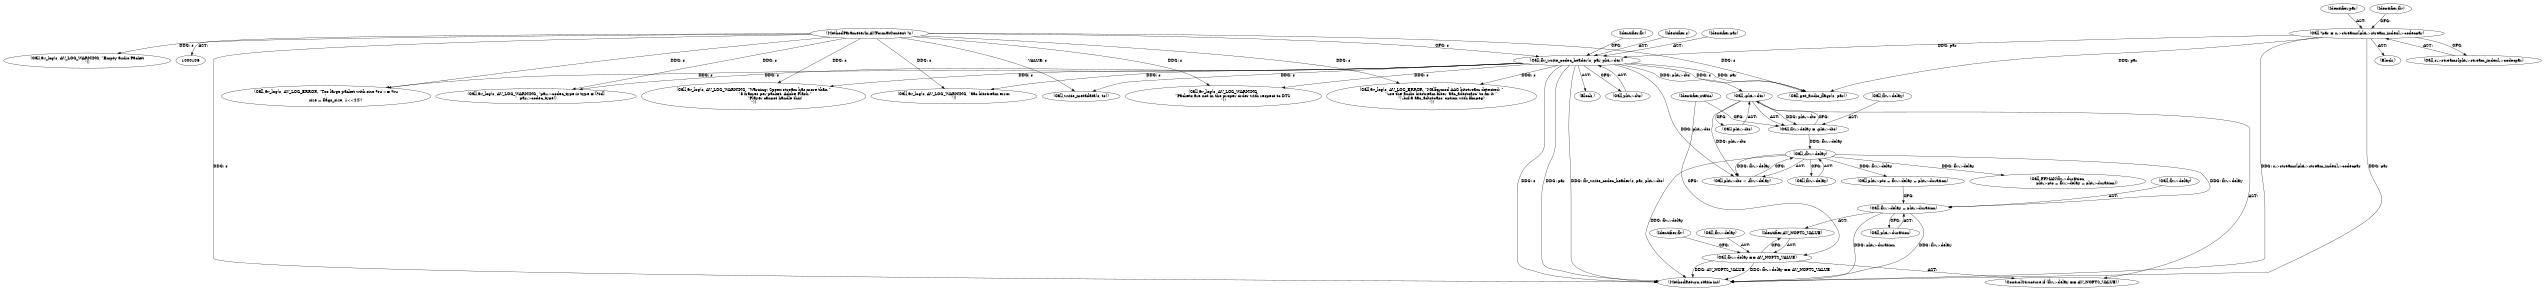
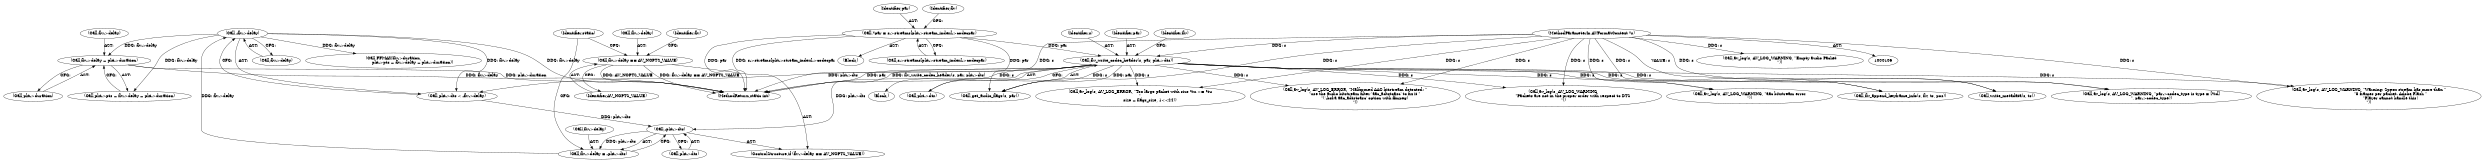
  digraph {
    n1 [label="(Call,flv->delay + pkt->duration)"]
    n2 [label="(MethodReturn,static int)"]
    n3 [label="(Call,pkt->pts + flv->delay + pkt->duration)"]
    n4 [label="(Call,pkt->duration)"]
    n5 [label="(Call,-flv->delay)"]
    n6 [label="(Call,pkt->dts < -flv->delay)"]
    n7 [label="(Call,flv->delay)"]
    n8 [label="(Call,FFMAX(flv->duration,\n                              pkt->pts + flv->delay + pkt->duration))"]
    n9 [label="(Call,flv->delay == AV_NOPTS_VALUE)"]
    n10 [label="(Identifier,AV_NOPTS_VALUE)"]
    n11 [label="(ControlStructure,if (flv->delay == AV_NOPTS_VALUE))"]
    n12 [label="(Call,flv->delay = -pkt->dts)"]
    n13 [label="(Call,-pkt->dts)"]
    n14 [label="(Call,pkt->dts)"]
    n15 [label="(Call,flv_write_codec_header(s, par, pkt->dts))"]
    n16 [label="(Call,av_log(s, AV_LOG_WARNING, \"Warning: Speex stream has more than \"\n                                  \"8 frames per packet. Adobe Flash \"\n                                  \"Player cannot handle this!\n\"))"]
    n17 [label="(Call,av_log(s, AV_LOG_WARNING, \"aac bitstream error\n\"))"]
    n18 [label="(Call,write_metadata(s, ts))"]
    n19 [label="(Call,av_log(s, AV_LOG_WARNING,\n               \"Packets are not in the proper order with respect to DTS\n\"))"]
    n20 [label="(Call,av_log(s, AV_LOG_ERROR, \"Malformed AAC bitstream detected: \"\n               \"use the audio bitstream filter 'aac_adtstoasc' to fix it \"\n               \"('-bsf:a aac_adtstoasc' option with ffmpeg)\n\"))"]
+   n21 [label="(Call,flv_append_keyframe_info(s, flv, ts, pos))"]
    n22 [label="(Call,get_audio_flags(s, par))"]
    n23 [label="(Call,av_log(s, AV_LOG_ERROR, \"Too large packet with size %u >= %u\n\",\n               size + flags_size, 1<<24))"]
    n24 [label="(Block,)"]
    n25 [label="(Call,av_log(s, AV_LOG_WARNING, \"par->codec_type is type = [%d]\n\", par->codec_type))"]
    n26 [label="(Call,pkt->dts)"]
    n27 [label="(MethodParameterIn,AVFormatContext *s)"]
    n28 [label="(Call,av_log(s, AV_LOG_WARNING, \"Empty audio Packet\n\"))"]
    1000106
    n30 [label="(Call,*par = s->streams[pkt->stream_index]->codecpar)"]
    n31 [label="(Block,)"]
    n32 [label="(Call,s->streams[pkt->stream_index]->codecpar)"]
    n33 [label="(Identifier,par)"]
    n34 [label="(Call,flv->delay)"]
    n35 [label="(Identifier,flv)"]
    n36 [label="(Identifier,static)"]
    n37 [label="(Identifier,s)"]
    n38 [label="(Identifier,par)"]
    n39 [label="(Call,flv->delay)"]
    n40 [label="(Identifier,flv)"]
    n41 [label="(Identifier,flv)"]
    n42 [label="(Call,flv->delay)"]
    n1 -> n2 [label="DDG: pkt->duration"]
    n1 -> n2 [label="DDG: flv->delay"]
-   n1 -> n10 [label="AST: "]
+   n1 -> n3 [label="AST: "]
    n1 -> n4 [label="CFG: "]
    n3 -> n1 [label="CFG: "]
    n4 -> n1 [label="AST: "]
    n5 -> n1 [label="DDG: flv->delay"]
    n5 -> n2 [label="DDG: flv->delay"]
    n5 -> n3 [label="DDG: flv->delay"]
    n5 -> n6 [label="AST: "]
    n5 -> n6 [label="DDG: flv->delay"]
    n5 -> n7 [label="CFG: "]
    n5 -> n8 [label="DDG: flv->delay"]
    n6 -> n5 [label="CFG: "]
    n7 -> n5 [label="AST: "]
    n9 -> n2 [label="DDG: AV_NOPTS_VALUE"]
    n9 -> n2 [label="DDG: flv->delay == AV_NOPTS_VALUE"]
    n9 -> n10 [label="CFG: "]
    n9 -> n11 [label="AST: "]
    n10 -> n9 [label="AST: "]
    n12 -> n5 [label="DDG: flv->delay"]
    n12 -> n13 [label="CFG: "]
-   n13 -> n6 [label="DDG: pkt->dts"]
+   n6 -> n13 [label="DDG: pkt->dts"]
    n13 -> n11 [label="AST: "]
    n13 -> n12 [label="AST: "]
    n13 -> n12 [label="DDG: pkt->dts"]
    n13 -> n14 [label="CFG: "]
    n14 -> n13 [label="AST: "]
    n15 -> n2 [label="DDG: s"]
    n15 -> n2 [label="DDG: par"]
    n15 -> n2 [label="DDG: flv_write_codec_header(s, par, pkt->dts)"]
    n15 -> n6 [label="DDG: pkt->dts"]
    n15 -> n13 [label="DDG: pkt->dts"]
    n15 -> n16 [label="DDG: s"]
    n15 -> n17 [label="DDG: s"]
    n15 -> n18 [label="DDG: s"]
    n15 -> n19 [label="DDG: s"]
    n15 -> n20 [label="DDG: s"]
+   n15 -> n21 [label="DDG: s"]
    n15 -> n22 [label="DDG: s"]
    n15 -> n22 [label="DDG: par"]
    n15 -> n23 [label="DDG: s"]
    n15 -> n24 [label="AST: "]
    n15 -> n25 [label="DDG: s"]
    n15 -> n26 [label="CFG: "]
    n26 -> n15 [label="AST: "]
    n27 -> n2 [label="DDG: s"]
-   n27 -> n15 [label="CFG: s"]
+   n27 -> n15 [label="DDG: s"]
    n27 -> n16 [label="DDG: s"]
    n27 -> n17 [label="DDG: s"]
    n27 -> n18 [label="VALUE: s"]
    n27 -> n19 [label="DDG: s"]
    n27 -> n20 [label="DDG: s"]
+   n27 -> n21 [label="DDG: s"]
    n27 -> n22 [label="DDG: s"]
    n27 -> n23 [label="DDG: s"]
    n27 -> n25 [label="DDG: s"]
    n27 -> n28 [label="DDG: s"]
    n27 -> 1000106 [label="AST: "]
    n30 -> n2 [label="DDG: par"]
    n30 -> n2 [label="DDG: s->streams[pkt->stream_index]->codecpar"]
    n30 -> n15 [label="DDG: par"]
    n30 -> n22 [label="DDG: par"]
    n30 -> n31 [label="AST: "]
    n30 -> n32 [label="CFG: "]
    n32 -> n30 [label="AST: "]
    n33 -> n30 [label="AST: "]
    n34 -> n12 [label="AST: "]
    n35 -> n9 [label="CFG: "]
    n36 -> n9 [label="CFG: "]
    n36 -> n12 [label="CFG: "]
    n37 -> n15 [label="AST: "]
    n38 -> n15 [label="AST: "]
    n39 -> n1 [label="AST: "]
    n40 -> n30 [label="CFG: "]
    n41 -> n15 [label="CFG: "]
    n42 -> n9 [label="AST: "]
  }
